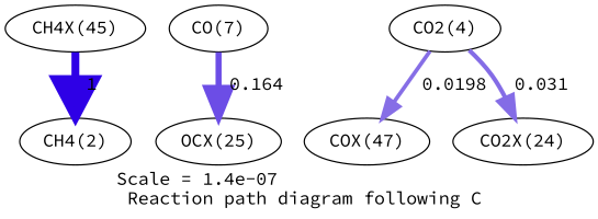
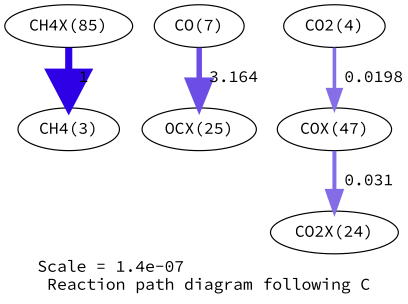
  digraph {
    fontname="Source Code Pro"
    label="Scale = 1.4e-07\l Reaction path diagram following C"
    node [fontname="Source Code Pro"]
    edge [fontname="Source Code Pro"]
-   n1 [label="CH4(2)"]
-   n2 [label="CH4X(45)"]
+   n1 [label="CH4(3)"]
+   n2 [label="CH4X(85)"]
    n3 [label="CO(7)"]
    n4 [label="OCX(25)"]
    n5 [label="COX(47)"]
    n6 [label="CO2(4)"]
    n7 [label="CO2X(24)"]
    n2 -> n1 [arrowsize=3 color="0.7, 1.5, 0.9" label=" 1" style="setlinewidth(6)"]
-   n3 -> n4 [arrowsize=2.32 color="0.7, 0.664, 0.9" label=" 0.164" style="setlinewidth(4.64)"]
+   n3 -> n4 [arrowsize=2.32 color="0.7, 0.664, 0.9" label=" 3.164" style="setlinewidth(4.64)"]
    n6 -> n5 [arrowsize=1.52 color="0.7, 0.52, 0.9" label=" 0.0198" style="setlinewidth(3.04)"]
-   n6 -> n7 [arrowsize=1.69 color="0.7, 0.531, 0.9" label=" 0.031" style="setlinewidth(3.38)"]
+   n5 -> n7 [arrowsize=1.69 color="0.7, 0.531, 0.9" label=" 0.031" style="setlinewidth(3.38)"]
  }
